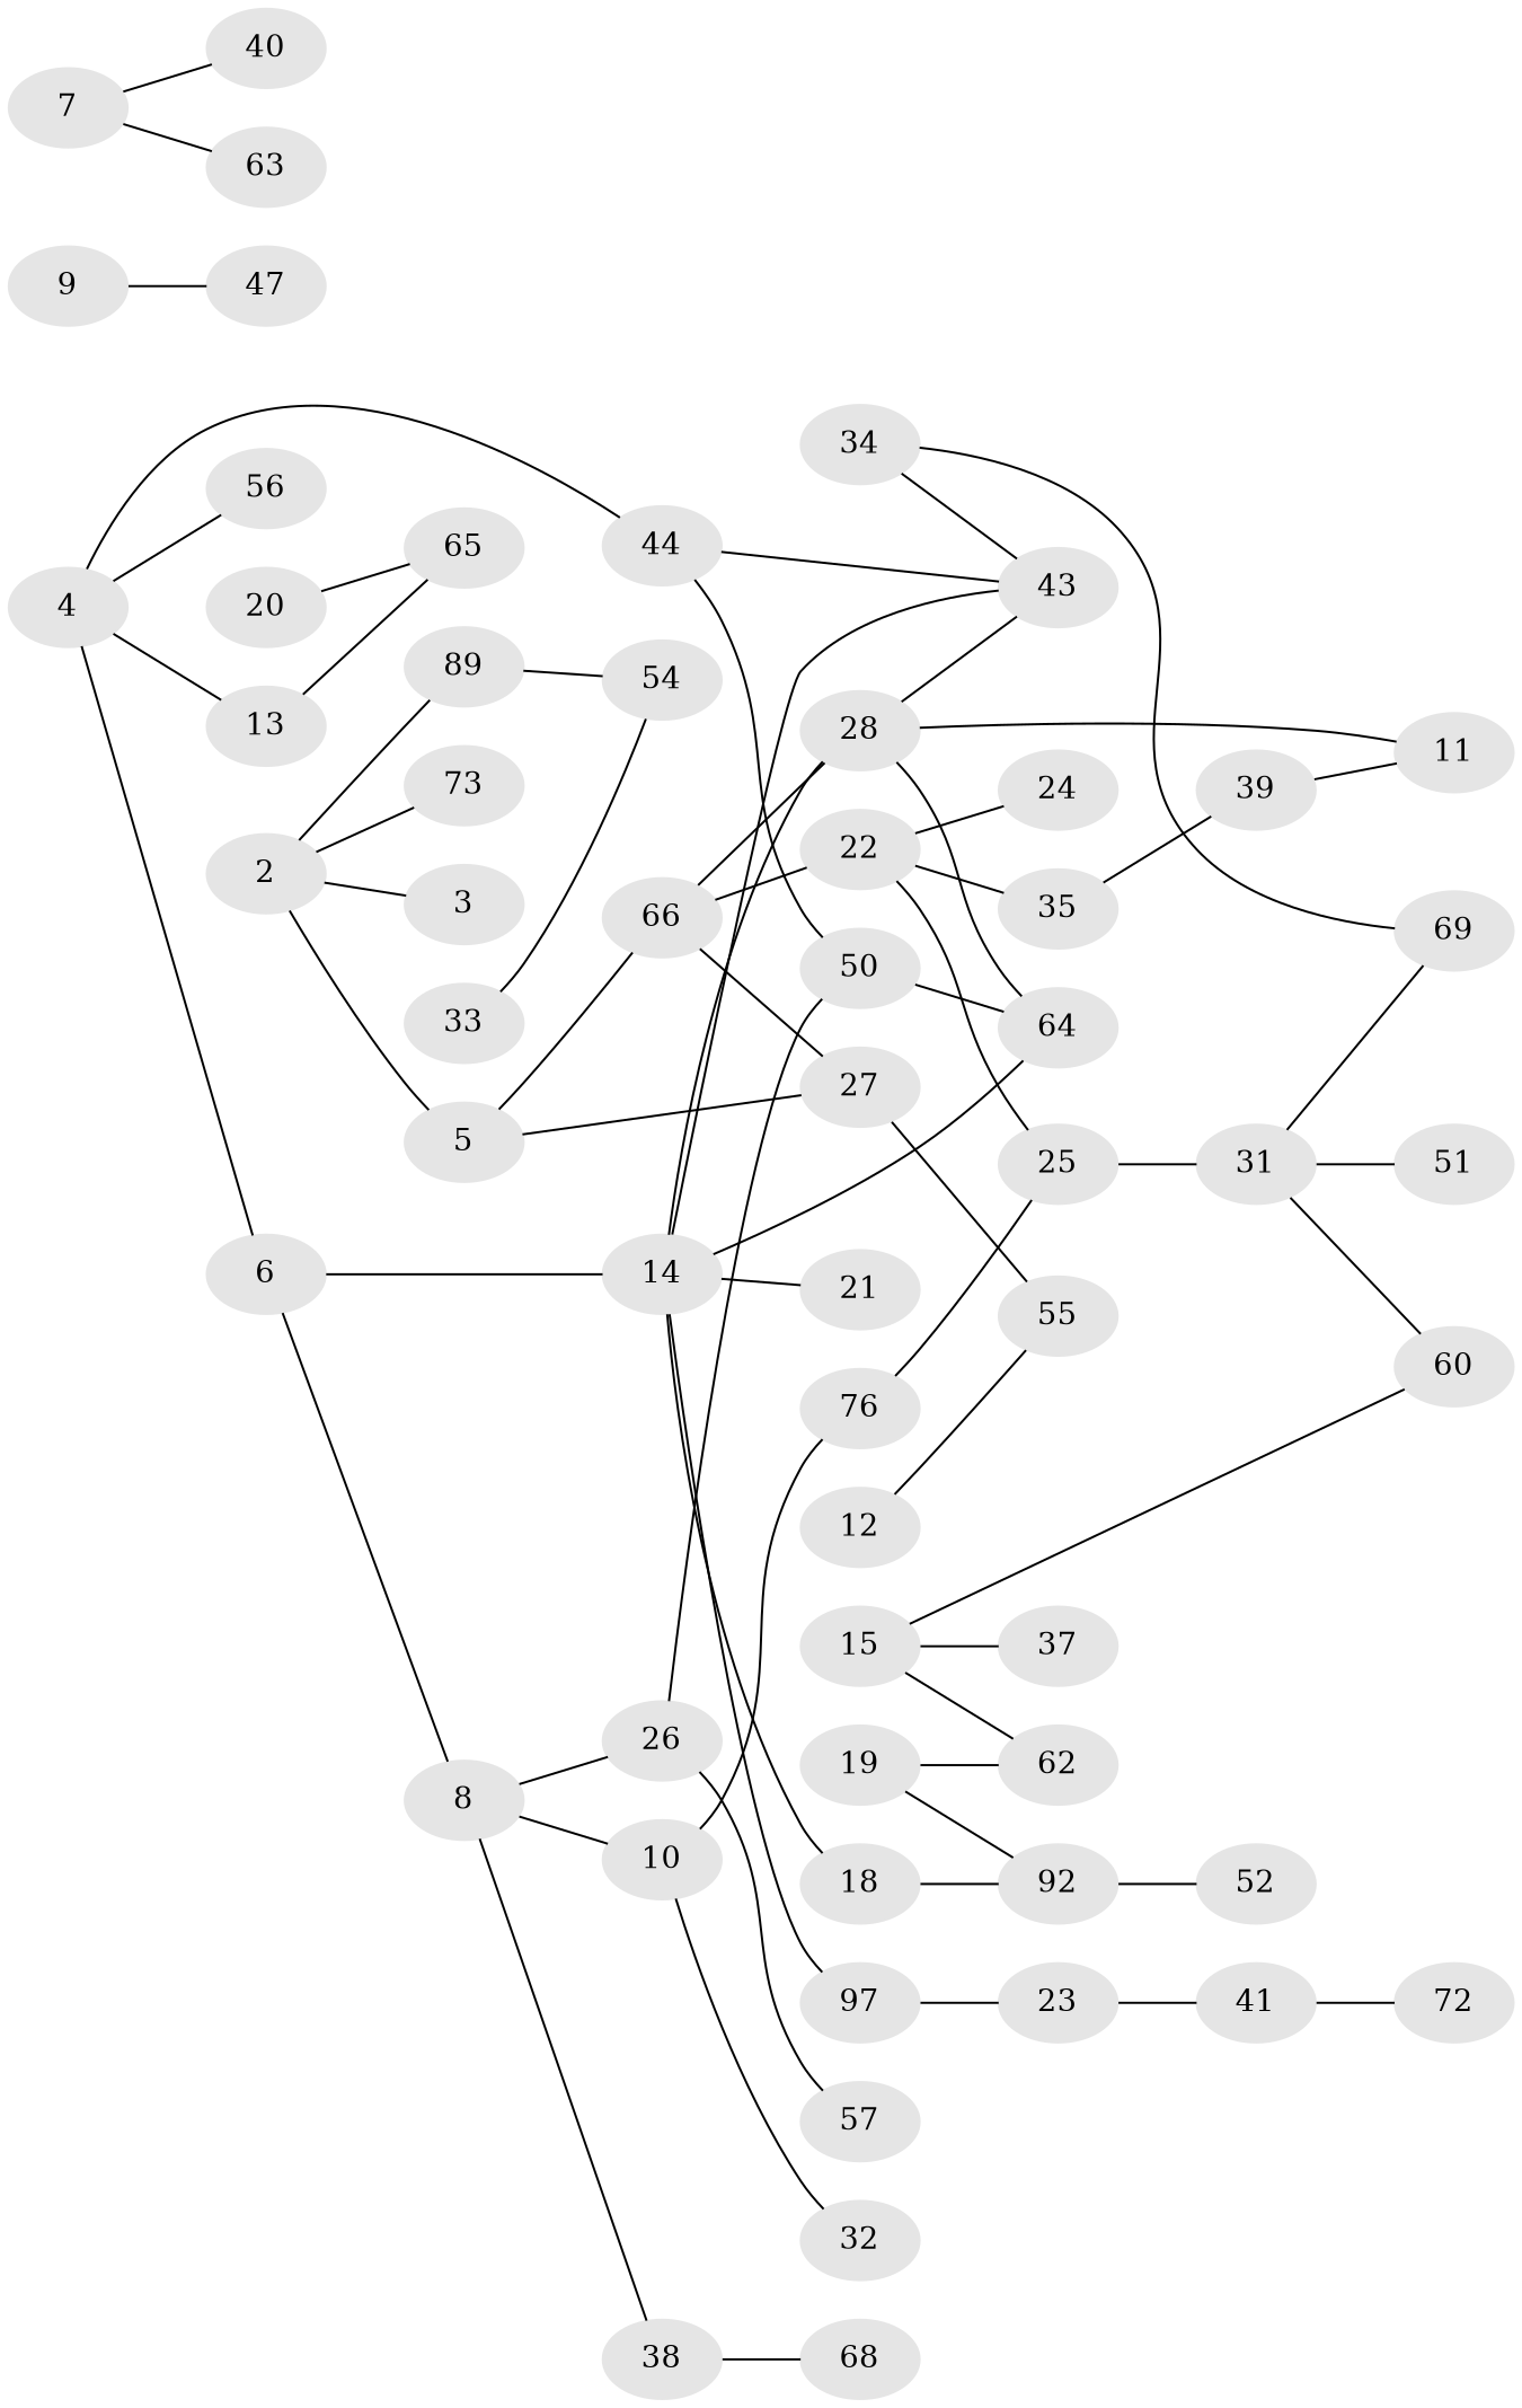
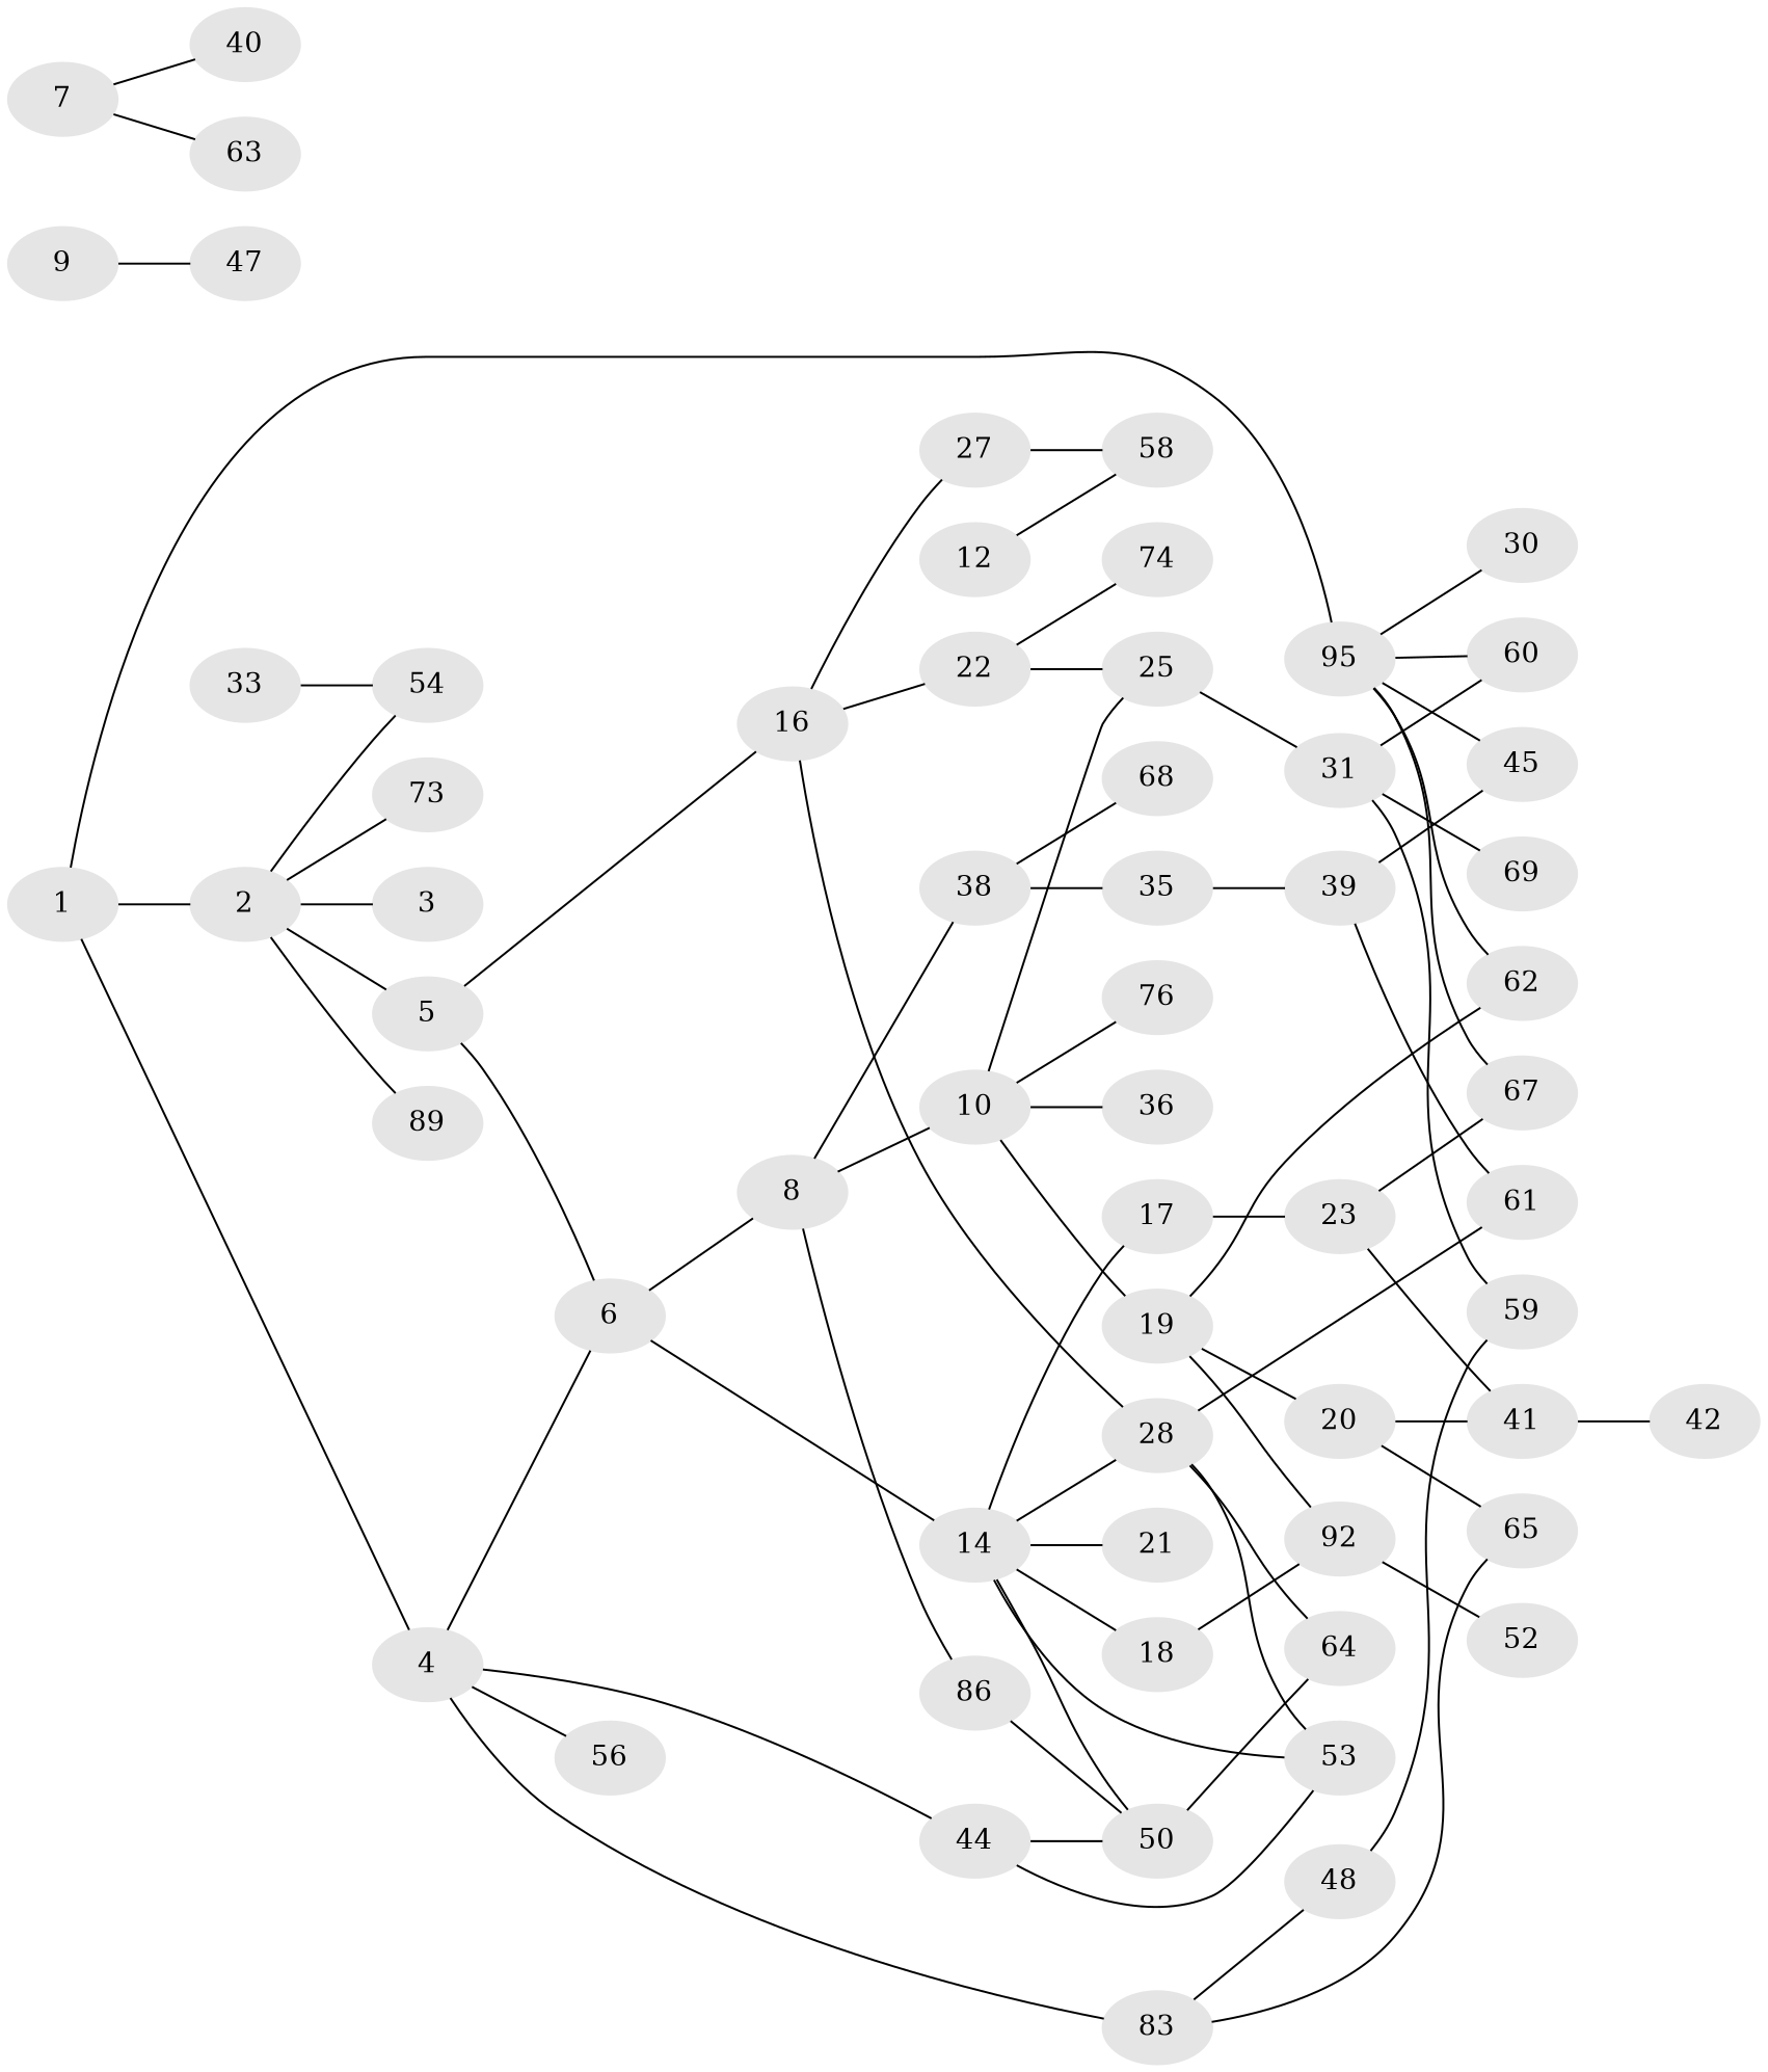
  graph {
    rankdir=LR
    node [color=gray90 style=filled]
+   1
    2
    4
-   15
+   15 [label=95]
    3
    5
    n7 [label=89]
    n8 [label=73]
    6
-   13
+   13 [label=83]
    44
    56
    12
-   55
-   30 [label=37]
+   55 [label=58]
+   30
+   45
    60
    62
-   16 [label=66]
+   67
+   16
    54
    9
    47
    8
    14
+   48
    65
    50
-   53 [label=43]
+   53
    28
    22
    27
    7
    40
    63
    10
-   26
+   26 [label=86]
    38
-   17 [label=97]
+   17
    18
    21
    19
    25
-   36 [label=32]
+   36
    n45 [label=76]
-   57
    68
    n48 [label=92]
    20
    31
    n51 [label=69]
-   51
+   51 [label=59]
    23
-   61 [label=11]
+   61
    64
-   24
+   24 [label=74]
    35
-   34
    41
    52
    33
-   42 [label=72]
+   42
    39
+   1 -- 2
+   1 -- 4
+   1 -- 15
    2 -- 3
    2 -- 5
    2 -- n7
    2 -- n8
    4 -- 6
    4 -- 13
    4 -- 44
    4 -- 56
    15 -- 30
+   15 -- 45
    15 -- 60
    15 -- 62
-   5 -- 27
+   15 -- 67
+   5 -- 6
    5 -- 16
-   n7 -- 54
+   2 -- 54
    6 -- 8
    6 -- 14
+   13 -- 48
    13 -- 65
    44 -- 50
    44 -- 53
    12 -- 55
    16 -- 28
    16 -- 22
    16 -- 27
    9 -- 47
    8 -- 10
    8 -- 26
    8 -- 38
-   14 -- 64
+   14 -- 50
    14 -- 53
    14 -- 28
    14 -- 17
    14 -- 18
    14 -- 21
+   48 -- 51
    50 -- 64
    28 -- 53
    28 -- 61
    28 -- 64
    22 -- 25
    22 -- 24
-   22 -- 35
+   38 -- 35
    27 -- 55
    7 -- 40
    7 -- 63
-   n45 -- 25
+   10 -- 19
+   10 -- 25
    10 -- 36
    10 -- n45
    26 -- 50
-   26 -- 57
    38 -- 68
    17 -- 23
    18 -- n48
    19 -- 62
    19 -- n48
+   19 -- 20
    25 -- 31
    n48 -- 52
    20 -- 65
+   20 -- 41
    31 -- 60
    31 -- n51
    31 -- 51
+   23 -- 67
    23 -- 41
    35 -- 39
-   34 -- 53
-   34 -- n51
    41 -- 42
    33 -- 54
+   39 -- 45
    39 -- 61
  }
